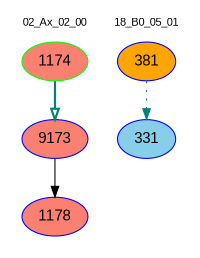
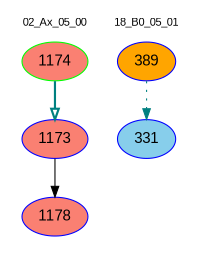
  digraph {
    fontname="Liberation Sans"
    node [color=blue fillcolor=salmon fontname="Liberation Sans" style=filled]
    edge [arrowhead=normal color=teal fontname="Liberation Sans"]
    n1 [color=green label=1174]
-   n2 [label=9173]
+   n2 [label=1173]
    n3 [label=1178]
-   n4 [fillcolor=orange label=381]
+   n4 [fillcolor=orange label=389]
    n5 [fillcolor=skyblue label=331]
    subgraph cluster_1 {
      color=white
      fontsize=10
-     label="02_Ax_02_00"
+     label="02_Ax_05_00"
      n1
      n2
      n3
    }
    subgraph cluster_2 {
      color=white
      fontsize=10
      label="18_B0_05_01"
      n4
      n5
    }
    n1 -> n2 [arrowhead=onormal style=bold]
    n2 -> n3 [color=black style=solid]
    n4 -> n5 [style=dotted]
  }
